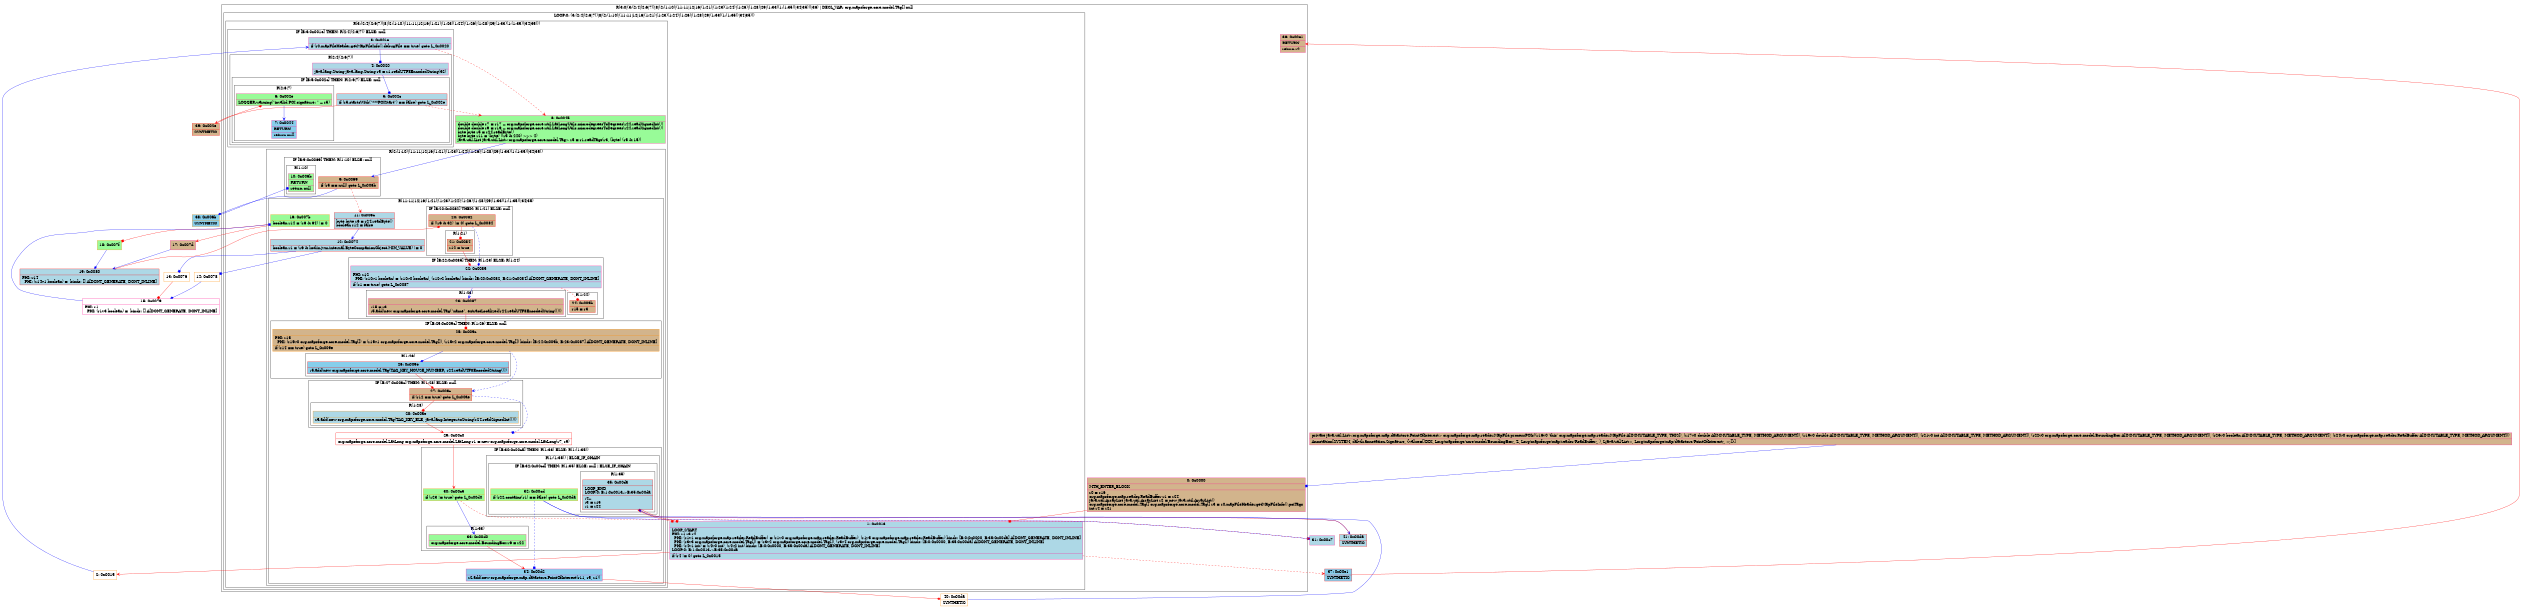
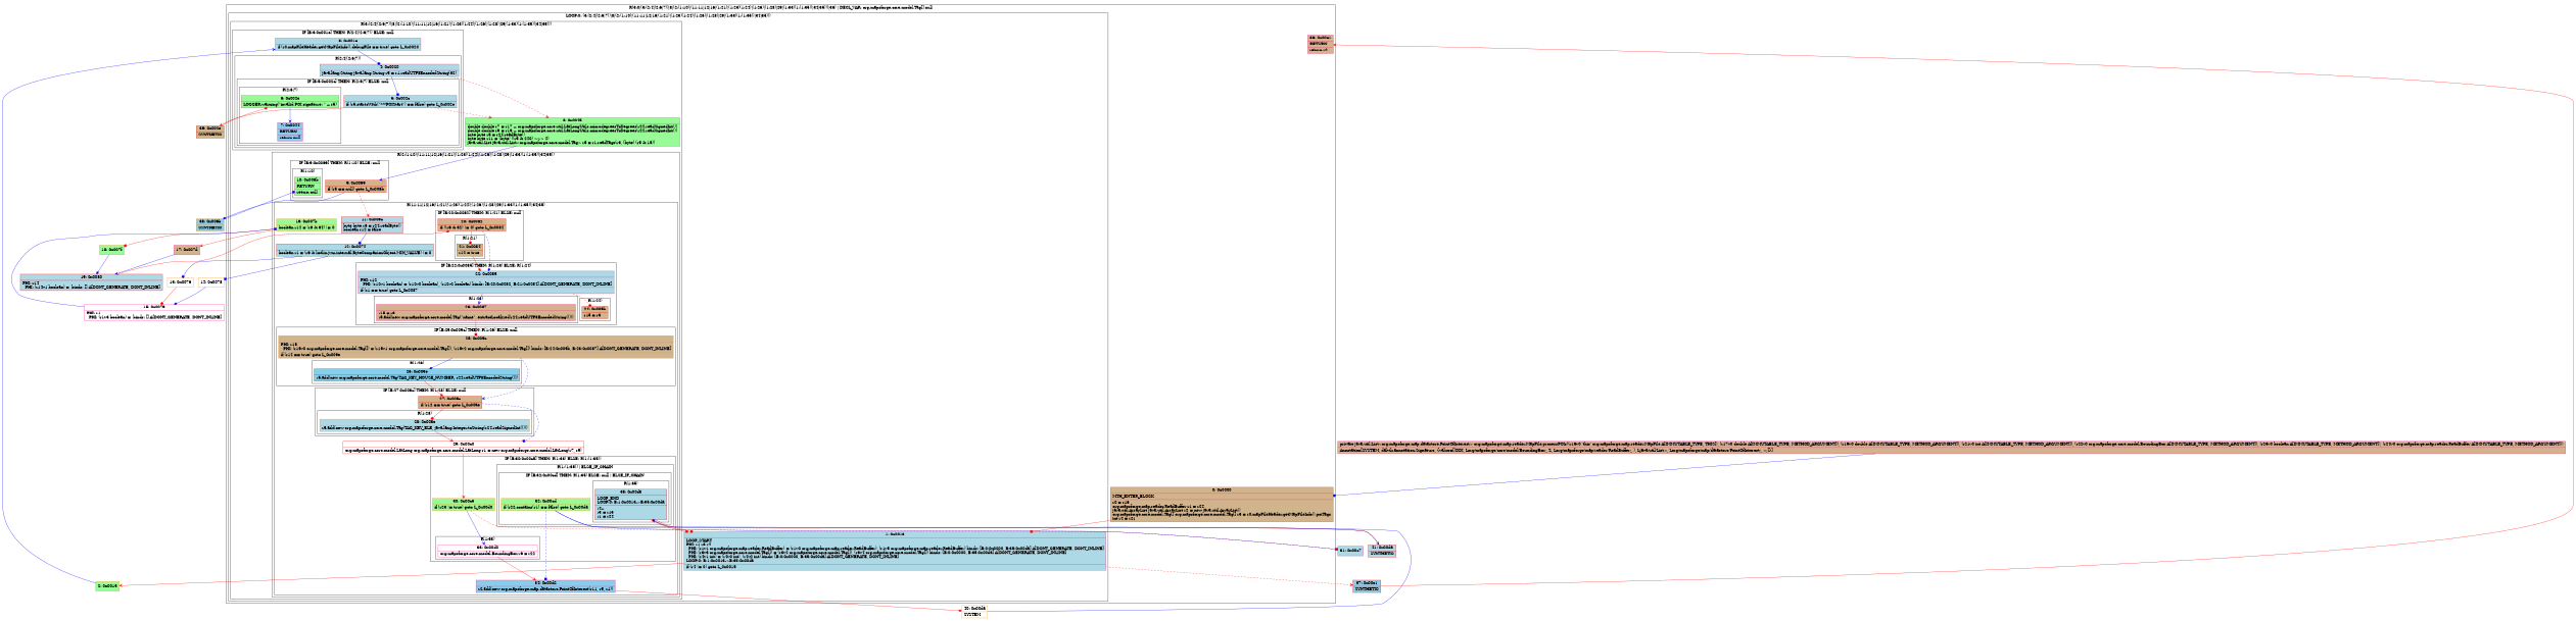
  digraph {
    node [color=deeppink fillcolor=lightblue shape=record style=filled]
    edge [arrowhead=vee color=red]
    n1 [fillcolor=palegreen label="{6\:\ 0x002e|LOGGER.warning(\"invalid POI signature: \" + r5)\l}"]
    n2 [fillcolor=skyblue label="{7\:\ 0x0044|RETURN\l|return null\l}"]
    n3 [color=red label="{5\:\ 0x002c|if (r5.startsWith(\"***POIStart\") == false) goto L_0x002e\l}"]
    n4 [label="{4\:\ 0x0020|java.lang.String java.lang.String r5 = r1.readUTF8EncodedString(32)\l}"]
    n5 [label="{3\:\ 0x001e|if (r0.mapFileHeader.getMapFileInfo().debugFile == true) goto L_0x0020\l}"]
    n6 [fillcolor=palegreen label="{10\:\ 0x006b|RETURN\l|return null\l}"]
    n7 [color=red fillcolor=tan label="{9\:\ 0x0069|if (r5 == null) goto L_0x006b\l}"]
    n8 [color=red fillcolor=tan label="{21\:\ 0x0084|r12 = true\l}"]
    n9 [color=red fillcolor=tan label="{20\:\ 0x0082|if ((r6 & 32) != 0) goto L_0x0084\l}"]
    n10 [fillcolor=tan label="{23\:\ 0x0087|r15 = r3\lr5.add(new org.mapsforge.core.model.Tag(\"name\", extractLocalized(r24.readUTF8EncodedString())))\l}"]
    n11 [color=red fillcolor=tan label="{24\:\ 0x009b|r15 = r3\l}"]
    n12 [label="{22\:\ 0x0085|PHI: r12 \l  PHI: (r12v1 boolean) = (r12v0 boolean), (r12v2 boolean) binds: [B:20:0x0082, B:21:0x0084] A[DONT_GENERATE, DONT_INLINE]\l|if (r1 == true) goto L_0x0087\l}"]
    n13 [color=red fillcolor=skyblue label="{26\:\ 0x009e|r5.add(new org.mapsforge.core.model.Tag(TAG_KEY_HOUSE_NUMBER, r24.readUTF8EncodedString()))\l}"]
    n14 [color=darkorange fillcolor=tan label="{25\:\ 0x009c|PHI: r15 \l  PHI: (r15v0 org.mapsforge.core.model.Tag[]) = (r15v1 org.mapsforge.core.model.Tag[]), (r15v2 org.mapsforge.core.model.Tag[]) binds: [B:24:0x009b, B:23:0x0087] A[DONT_GENERATE, DONT_INLINE]\l|if (r14 == true) goto L_0x009e\l}"]
    n15 [color=darkorange label="{28\:\ 0x00ae|r5.add(new org.mapsforge.core.model.Tag(TAG_KEY_ELE, java.lang.Integer.toString(r24.readSignedInt())))\l}"]
    n16 [color=red fillcolor=tan label="{27\:\ 0x00ac|if (r12 == true) goto L_0x00ae\l}"]
-   n17 [fillcolor=palegreen label="{33\:\ 0x00d0|org.mapsforge.core.model.BoundingBox r6 = r22\l}"]
+   n17 [fillcolor=white label="{33\:\ 0x00d0|org.mapsforge.core.model.BoundingBox r6 = r22\l}"]
    n18 [color=red label="{35\:\ 0x00da|LOOP_END\lLOOP:0: B:1:0x0013\-\>B:35:0x00da\l|r4\-\-\lr3 = r15\lr1 = r24\l}"]
    n19 [color=darkorange fillcolor=palegreen label="{32\:\ 0x00cd|if (r22.contains(r1) == false) goto L_0x00da\l}"]
    n20 [color=darkorange fillcolor=palegreen label="{30\:\ 0x00c5|if (r23 != true) goto L_0x00d0\l}"]
    n21 [color=red label="{11\:\ 0x006c|byte byte r6 = r24.readByte()\lboolean r12 = false\l}"]
    n22 [color=red label="{12\:\ 0x0074|boolean r1 = (r6 & kotlin.jvm.internal.ByteCompanionObject.MIN_VALUE) != 0\l}"]
    n23 [color=darkorange fillcolor=palegreen label="{16\:\ 0x007b|boolean r14 = (r6 & 64) != 0\l}"]
    n24 [color=red fillcolor=white label="{29\:\ 0x00c0|org.mapsforge.core.model.LatLong org.mapsforge.core.model.LatLong r1 = new org.mapsforge.core.model.LatLong(r7, r9)\l}"]
    n25 [fillcolor=skyblue label="{34\:\ 0x00d2|r2.add(new org.mapsforge.map.datastore.PointOfInterest(r11, r5, r1))\l}"]
    n26 [fillcolor=palegreen label="{8\:\ 0x0045|double double r7 = r17 + org.mapsforge.core.util.LatLongUtils.microdegreesToDegrees(r24.readSignedInt())\ldouble double r9 = r19 + org.mapsforge.core.util.LatLongUtils.microdegreesToDegrees(r24.readSignedInt())\lbyte byte r5 = r24.readByte()\lbyte byte r11 = (byte) ((r5 & 240) \>\>\> 4)\ljava.util.List java.util.List\<org.mapsforge.core.model.Tag\> r5 = r1.readTags(r3, (byte) (r5 & 15))\l}"]
    n27 [label="{1\:\ 0x0013|LOOP_START\lPHI: r1 r3 r4 \l  PHI: (r1v1 org.mapsforge.map.reader.ReadBuffer) = (r1v0 org.mapsforge.map.reader.ReadBuffer), (r1v5 org.mapsforge.map.reader.ReadBuffer) binds: [B:0:0x0000, B:35:0x00da] A[DONT_GENERATE, DONT_INLINE]\l  PHI: (r3v3 org.mapsforge.core.model.Tag[]) = (r3v2 org.mapsforge.core.model.Tag[]), (r3v4 org.mapsforge.core.model.Tag[]) binds: [B:0:0x0000, B:35:0x00da] A[DONT_GENERATE, DONT_INLINE]\l  PHI: (r4v1 int) = (r4v0 int), (r4v2 int) binds: [B:0:0x0000, B:35:0x00da] A[DONT_GENERATE, DONT_INLINE]\lLOOP:0: B:1:0x0013\-\>B:35:0x00da\l|if (r4 != 0) goto L_0x0015\l}"]
    n28 [fillcolor=tan label="{0\:\ 0x0000|MTH_ENTER_BLOCK\l|r0 = r16\lorg.mapsforge.map.reader.ReadBuffer r1 = r24\ljava.util.ArrayList java.util.ArrayList r2 = new java.util.ArrayList()\lorg.mapsforge.core.model.Tag[] org.mapsforge.core.model.Tag[] r3 = r0.mapFileHeader.getMapFileInfo().poiTags\lint r4 = r21\l}"]
    n29 [fillcolor=tan label="{36\:\ 0x00e1|RETURN\l|return r2\l}"]
    n30 [color=red fillcolor=tan label="{39\:\ 0x002e|SYNTHETIC\l}"]
    n31 [color=darkorange fillcolor=skyblue label="{38\:\ 0x006b|SYNTHETIC\l}"]
    n32 [label="{31\:\ 0x00c7}"]
    n33 [color=red label="{41\:\ 0x00da|SYNTHETIC\l}"]
    n34 [color=darkorange fillcolor=white label="{13\:\ 0x0076}"]
    n35 [color=darkorange fillcolor=white label="{14\:\ 0x0078}"]
    n36 [fillcolor=tan label="{17\:\ 0x007d}"]
    n37 [color=darkorange fillcolor=palegreen label="{18\:\ 0x007f}"]
-   n38 [color=darkorange fillcolor=white label="{40\:\ 0x00da|SYNTHETIC\l}"]
-   n39 [color=darkorange fillcolor=white label="{2\:\ 0x0015}"]
+   n38 [color=darkorange fillcolor=white label="{40\:\ 0x00da|SYSTEM\l}"]
+   n39 [color=darkorange fillcolor=palegreen label="{2\:\ 0x0015}"]
    n40 [color=red fillcolor=skyblue label="{37\:\ 0x00e1|SYNTHETIC\l}"]
    n41 [fillcolor=white label="{15\:\ 0x0079|PHI: r1 \l  PHI: (r1v3 boolean) =  binds: [] A[DONT_GENERATE, DONT_INLINE]\l}"]
    n42 [color=red label="{19\:\ 0x0080|PHI: r14 \l  PHI: (r14v1 boolean) =  binds: [] A[DONT_GENERATE, DONT_INLINE]\l}"]
    n43 [fillcolor=tan label="{private java.util.List\<org.mapsforge.map.datastore.PointOfInterest\> org.mapsforge.map.reader.MapFile.processPOIs((r16v0 'this' org.mapsforge.map.reader.MapFile A[IMMUTABLE_TYPE, THIS]), (r17v0 double A[IMMUTABLE_TYPE, METHOD_ARGUMENT]), (r19v0 double A[IMMUTABLE_TYPE, METHOD_ARGUMENT]), (r21v0 int A[IMMUTABLE_TYPE, METHOD_ARGUMENT]), (r22v0 org.mapsforge.core.model.BoundingBox A[IMMUTABLE_TYPE, METHOD_ARGUMENT]), (r23v0 boolean A[IMMUTABLE_TYPE, METHOD_ARGUMENT]), (r24v0 org.mapsforge.map.reader.ReadBuffer A[IMMUTABLE_TYPE, METHOD_ARGUMENT]))  | Annotation[SYSTEM, dalvik.annotation.Signature, \{value=[(DDI, Lorg\/mapsforge\/core\/model\/BoundingBox;, Z, Lorg\/mapsforge\/map\/reader\/ReadBuffer;, ), Ljava\/util\/List\<, Lorg\/mapsforge\/map\/datastore\/PointOfInterest;, \>;]\}]\l}"]
    subgraph cluster_1 {
      label="R(3:0|(3:(2:4|(2:6|7))|8|(2:(1:10)|(11:11|12|16|(1:21)|(1:23)(1:24)|(1:26)|(1:28)|29|(1:33)(1:(1:35))|34|35)))|36) | DECL_VAR: org.mapsforge.core.model.Tag[] null\l"
      n28
      n29
      subgraph cluster_2 {
        label="LOOP:0: (3:(2:4|(2:6|7))|8|(2:(1:10)|(11:11|12|16|(1:21)|(1:23)(1:24)|(1:26)|(1:28)|29|(1:33)(1:(1:35))|34|35)))"
        n27
        subgraph cluster_3 {
          label="R(3:(2:4|(2:6|7))|8|(2:(1:10)|(11:11|12|16|(1:21)|(1:23)(1:24)|(1:26)|(1:28)|29|(1:33)(1:(1:35))|34|35)))"
          n26
          subgraph cluster_4 {
            label="IF [B:3:0x001e] THEN: R(2:4|(2:6|7)) ELSE: null"
            n5
            subgraph cluster_5 {
              label="R(2:4|(2:6|7))"
              n4
              subgraph cluster_6 {
                label="IF [B:5:0x002c] THEN: R(2:6|7) ELSE: null"
                n3
                subgraph cluster_7 {
                  label="R(2:6|7)"
                  n1
                  n2
                }
              }
            }
          }
          subgraph cluster_8 {
            label="R(2:(1:10)|(11:11|12|16|(1:21)|(1:23)(1:24)|(1:26)|(1:28)|29|(1:33)(1:(1:35))|34|35))"
            subgraph cluster_9 {
              label="IF [B:9:0x0069] THEN: R(1:10) ELSE: null"
              n7
              subgraph cluster_10 {
                label="R(1:10)"
                n6
              }
            }
            subgraph cluster_11 {
              label="R(11:11|12|16|(1:21)|(1:23)(1:24)|(1:26)|(1:28)|29|(1:33)(1:(1:35))|34|35)"
              n21
              n22
              n23
              n24
              n25
              subgraph cluster_12 {
                label="IF [B:20:0x0082] THEN: R(1:21) ELSE: null"
                n9
                subgraph cluster_13 {
                  label="R(1:21)"
                  n8
                }
              }
              subgraph cluster_14 {
                label="IF [B:22:0x0085] THEN: R(1:23) ELSE: R(1:24)"
                n12
                subgraph cluster_15 {
                  label="R(1:23)"
                  n10
                }
                subgraph cluster_16 {
                  label="R(1:24)"
                  n11
                }
              }
              subgraph cluster_17 {
                label="IF [B:25:0x009c] THEN: R(1:26) ELSE: null"
                n14
                subgraph cluster_18 {
                  label="R(1:26)"
                  n13
                }
              }
              subgraph cluster_19 {
                label="IF [B:27:0x00ac] THEN: R(1:28) ELSE: null"
                n16
                subgraph cluster_20 {
                  label="R(1:28)"
                  n15
                }
              }
              subgraph cluster_21 {
                label="IF [B:30:0x00c5] THEN: R(1:33) ELSE: R(1:(1:35))"
                n20
                subgraph cluster_22 {
                  label="R(1:33)"
                  n17
                }
                subgraph cluster_23 {
                  label="R(1:(1:35)) | ELSE_IF_CHAIN\l"
                  subgraph cluster_24 {
                    label="IF [B:32:0x00cd] THEN: R(1:35) ELSE: null | ELSE_IF_CHAIN\l"
                    n19
                    subgraph cluster_25 {
                      label="R(1:35)"
                      n18
                    }
                  }
                }
              }
            }
          }
        }
      }
    }
    n1 -> n2 [color=blue]
    n3 -> n26 [style=dashed]
    n3 -> n30
    n4 -> n3 [arrowhead=box color=blue]
    n5 -> n4 [arrowhead=box color=blue]
-   n5 -> n26 [style=dashed]
+   n4 -> n26 [style=dashed]
    n7 -> n21 [style=dashed]
    n7 -> n31 [arrowhead=diamond color=blue]
    n8 -> n12 [arrowhead=diamond]
    n9 -> n8 [arrowhead=box]
    n9 -> n12 [arrowhead=diamond color=blue style=dashed]
    n10 -> n14 [arrowhead=box]
    n12 -> n10 [color=blue]
    n12 -> n11 [arrowhead=box style=dashed]
    n13 -> n16 [arrowhead=diamond]
    n14 -> n13 [arrowhead=diamond color=blue]
    n14 -> n16 [color=blue style=dashed]
    n15 -> n24
    n16 -> n15 [arrowhead=box]
    n16 -> n24 [arrowhead=box color=blue style=dashed]
    n17 -> n25
    n18 -> n27 [arrowhead=box]
    n18 -> n27 [arrowhead=box]
    n19 -> n25 [arrowhead=box color=blue style=dashed]
    n19 -> n32 [arrowhead=box color=blue]
    n19 -> n33 [color=blue]
    n20 -> n17 [color=blue]
    n20 -> n32 [style=dashed]
-   n21 -> n22 [color=blue]
+   n21 -> n22 [arrowhead=box color=blue]
    n22 -> n34 [arrowhead=box color=blue]
    n22 -> n35 [arrowhead=box color=blue]
    n23 -> n36
    n23 -> n37 [arrowhead=box]
    n24 -> n20
    n25 -> n38 [arrowhead=diamond]
    n26 -> n7 [color=blue]
    n27 -> n39
    n27 -> n40 [style=dashed]
    n28 -> n27 [arrowhead=box]
    n30 -> n1 [arrowhead=diamond]
    n31 -> n6 [arrowhead=box color=blue]
    n33 -> n18 [arrowhead=box]
    n34 -> n41 [arrowhead=box]
    n35 -> n41 [arrowhead=diamond color=blue]
    n36 -> n42 [color=blue]
    n37 -> n42 [arrowhead=diamond color=blue]
    n38 -> n18 [color=blue]
    n39 -> n5 [color=blue]
    n40 -> n29
    n41 -> n23 [arrowhead=box color=blue]
    n42 -> n9 [arrowhead=diamond]
    n43 -> n28 [arrowhead=box color=blue]
  }
